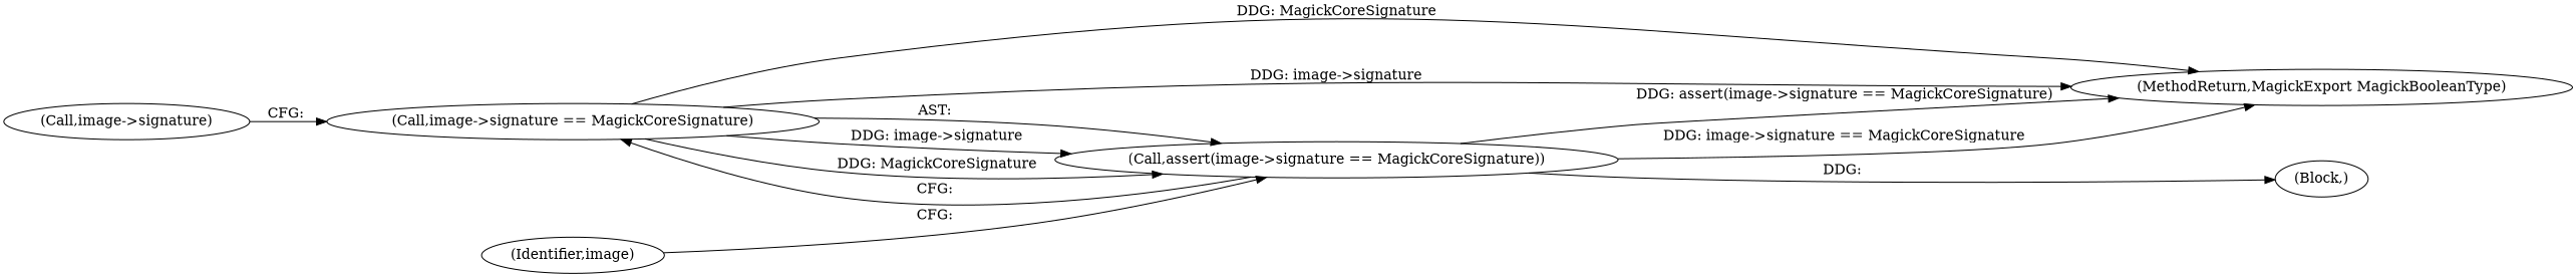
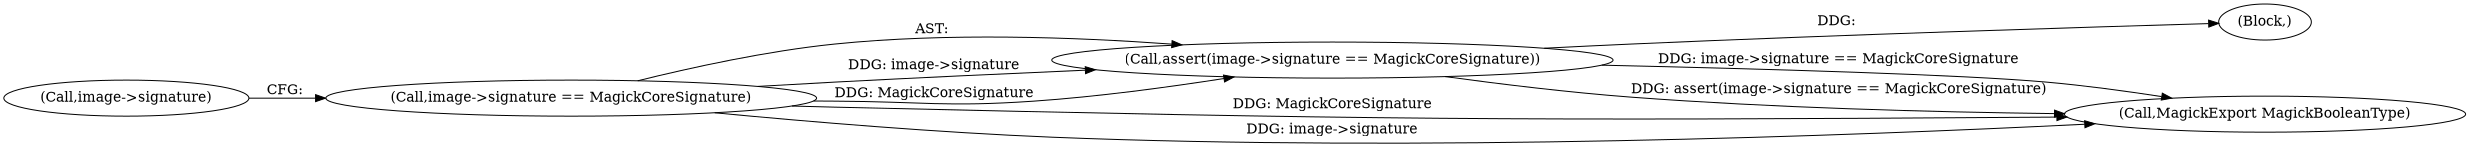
  digraph {
    rankdir=LR
    n1 [label="(Call,image->signature == MagickCoreSignature)"]
    n2 [label="(Call,assert(image->signature == MagickCoreSignature))"]
-   n3 [label="(MethodReturn,MagickExport MagickBooleanType)"]
+   n3 [label="(Call,MagickExport MagickBooleanType)"]
    n4 [label="(Block,)"]
    n5 [label="(Call,image->signature)"]
-   n6 [label="(Identifier,image)"]
    n1 -> n2 [label="AST: "]
    n1 -> n2 [label="DDG: image->signature"]
    n1 -> n2 [label="DDG: MagickCoreSignature"]
    n1 -> n3 [label="DDG: MagickCoreSignature"]
    n1 -> n3 [label="DDG: image->signature"]
-   n2 -> n1 [label="CFG: "]
    n2 -> n3 [label="DDG: assert(image->signature == MagickCoreSignature)"]
    n2 -> n3 [label="DDG: image->signature == MagickCoreSignature"]
    n2 -> n4 [label="DDG: "]
    n5 -> n1 [label="CFG: "]
-   n6 -> n2 [label="CFG: "]
  }
